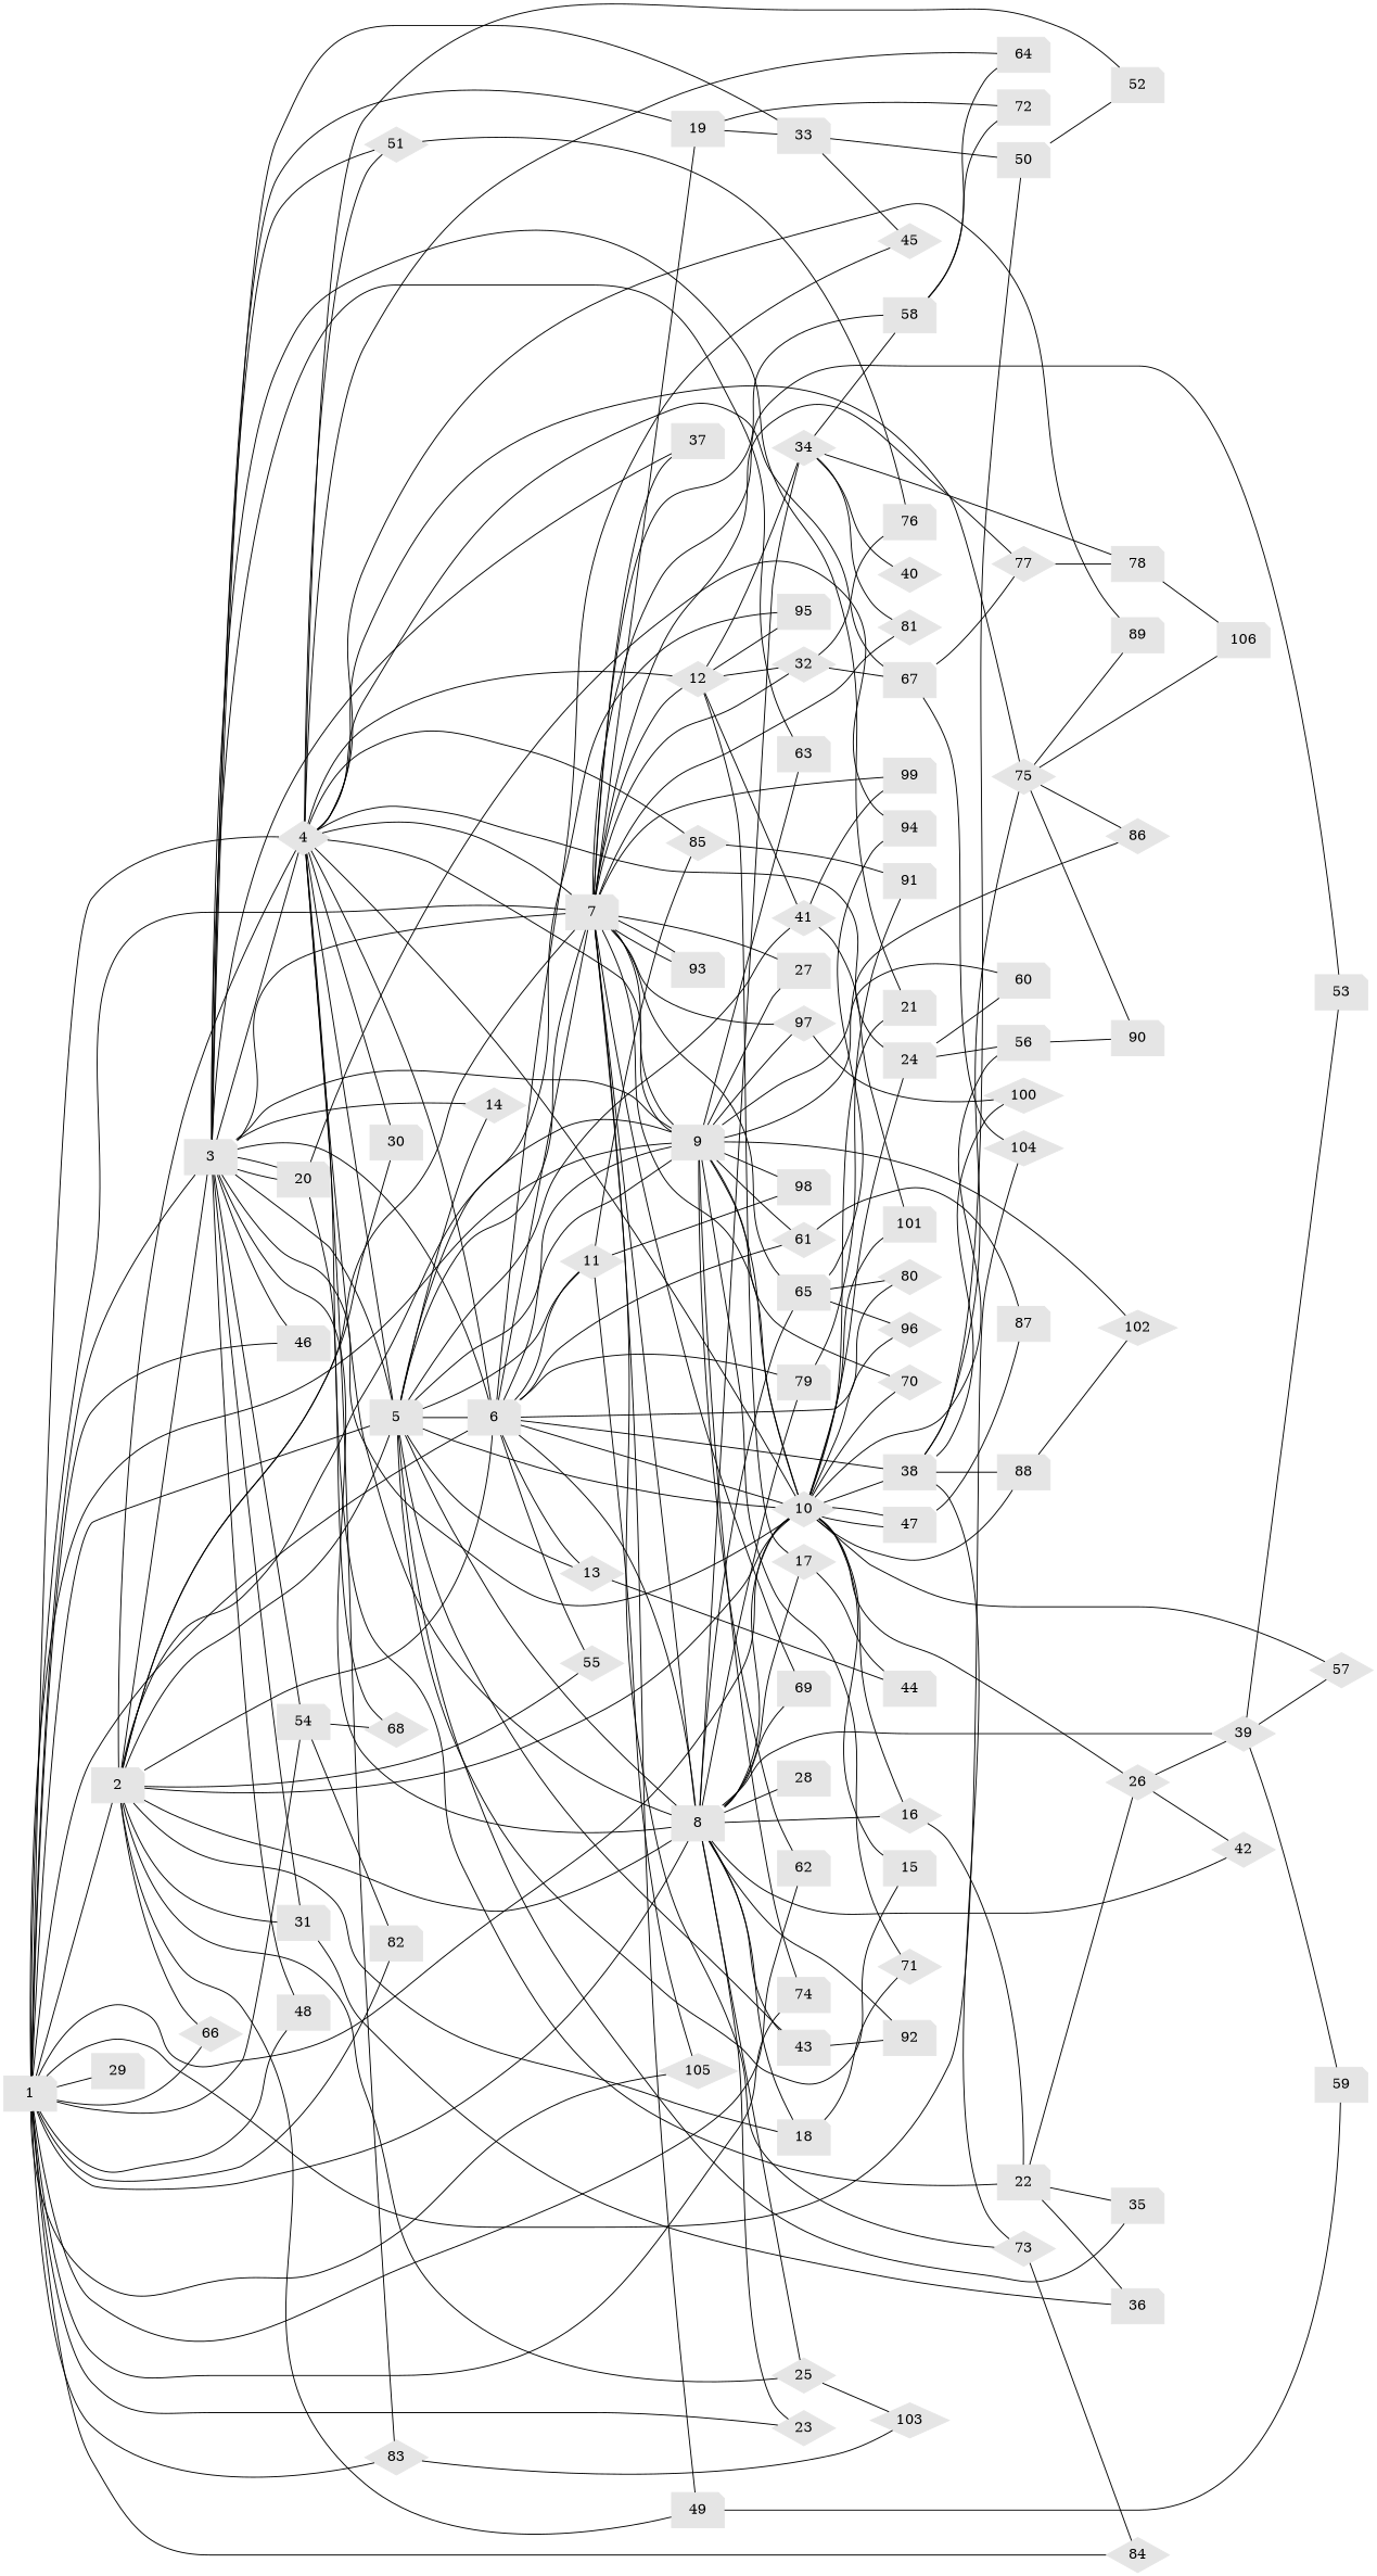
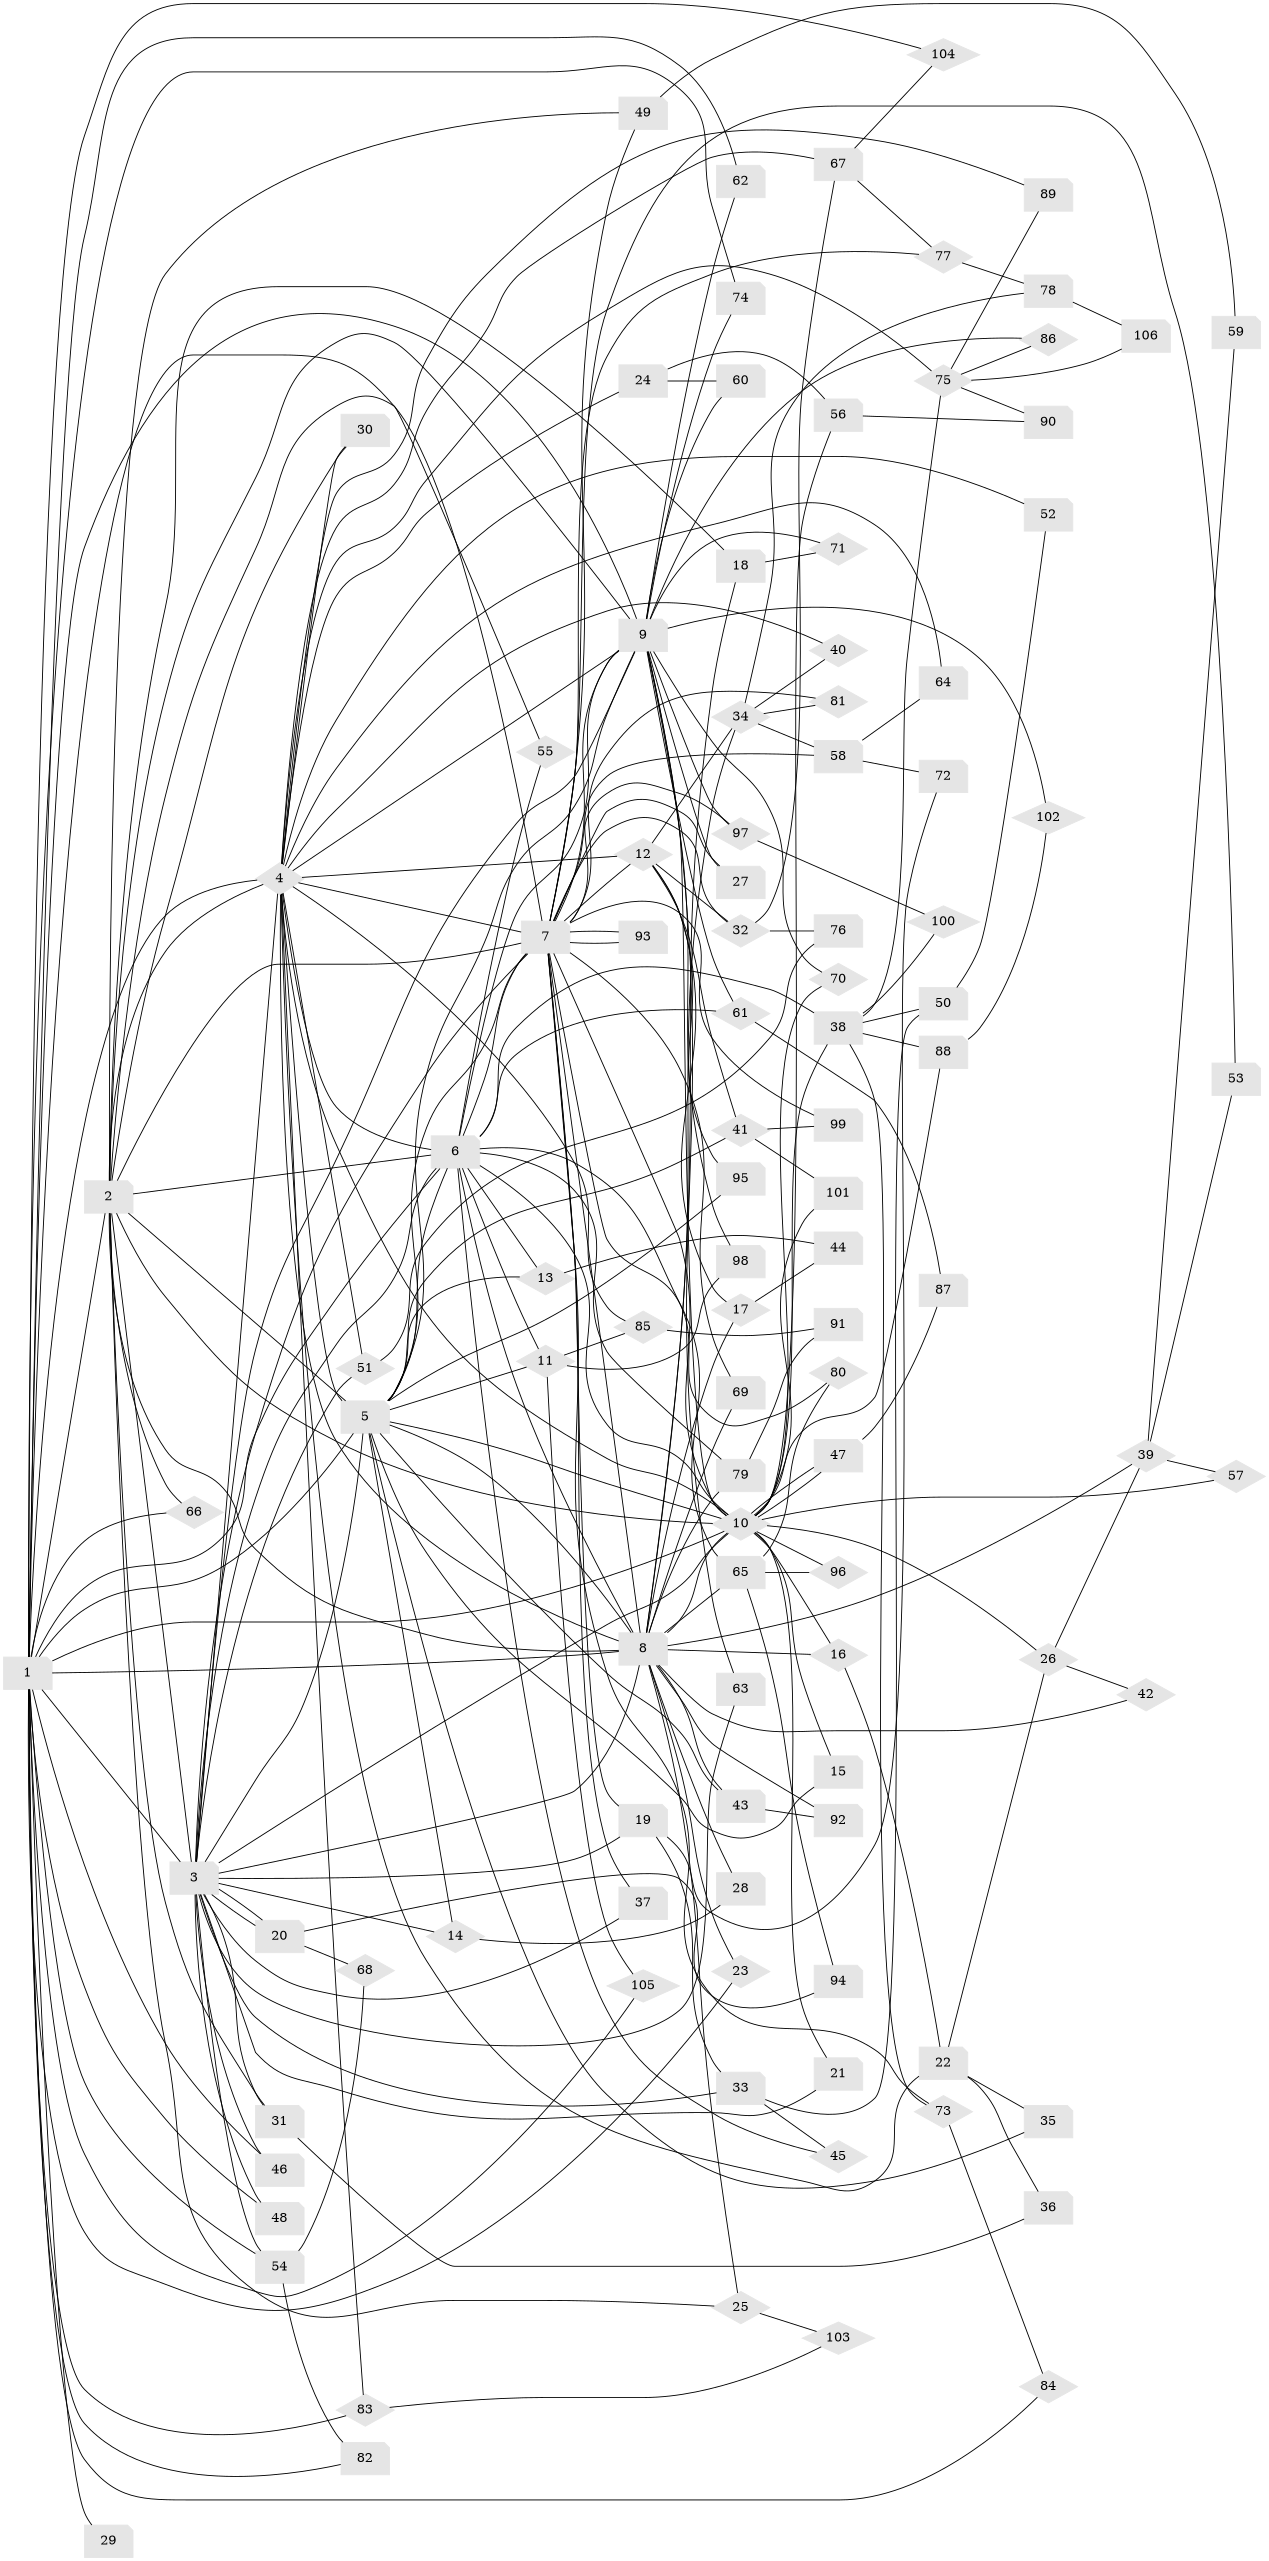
  graph {
    rankdir=LR
    node [color=gray90 shape=note style=filled]
    1
    2
    3
    4 [shape=diamond]
    5
    6
    7
    8
    9
    10 [shape=diamond]
    23 [shape=diamond]
    29
    46
    48
    54
    62
    66 [shape=diamond]
    74
    82
    83 [shape=diamond]
    84 [shape=diamond]
    104 [shape=diamond]
    105 [shape=diamond]
    18
    25 [shape=diamond]
    30
    31
    49
    55 [shape=diamond]
    14 [shape=diamond]
    19
    20
    21
    33
    37
    51 [shape=diamond]
    63
    12 [shape=diamond]
    22
    24
    40 [shape=diamond]
    52
    64
    67
    75 [shape=diamond]
    85 [shape=diamond]
    89
    11 [shape=diamond]
    13 [shape=diamond]
    15
    35
    41 [shape=diamond]
    43
    95
    38
    45 [shape=diamond]
    61 [shape=diamond]
    79
    80 [shape=diamond]
    27
    32 [shape=diamond]
    53
    58
    65
    69
    73 [shape=diamond]
    77 [shape=diamond]
    81 [shape=diamond]
    93
    97 [shape=diamond]
    99
    16 [shape=diamond]
    17 [shape=diamond]
    28
    34 [shape=diamond]
    39 [shape=diamond]
    42 [shape=diamond]
    92
    60
    70 [shape=diamond]
    71 [shape=diamond]
    86 [shape=diamond]
    98
    102 [shape=diamond]
    26 [shape=diamond]
    47
    56
    57 [shape=diamond]
    88
    96 [shape=diamond]
    101
    68 [shape=diamond]
    103 [shape=diamond]
    36
    59
    72
    94
    50
    76
    90
    106
    91
    44
    100 [shape=diamond]
    87
    78
    1 -- 2
    1 -- 3
    1 -- 4
    1 -- 5
    1 -- 6
    1 -- 7
    1 -- 8
    1 -- 9
    1 -- 10
    1 -- 23
    1 -- 29
    1 -- 46
    1 -- 48
    1 -- 54
    1 -- 62
    1 -- 66
    1 -- 74
    1 -- 82
    1 -- 83
    1 -- 84
    1 -- 104
    1 -- 105
    2 -- 3
    2 -- 4
    2 -- 5
    2 -- 6
    2 -- 7
    2 -- 8
    2 -- 9
    2 -- 10
    2 -- 66
    2 -- 18
    2 -- 25
    2 -- 30
    2 -- 31
    2 -- 49
    2 -- 55
    3 -- 4
    3 -- 5
    3 -- 6
    3 -- 7
    3 -- 8
    3 -- 9
    3 -- 10
    3 -- 46
    3 -- 48
    3 -- 54
    3 -- 31
    3 -- 14
    3 -- 19
    3 -- 20
    3 -- 20
    3 -- 21
    3 -- 33
    3 -- 37
    3 -- 51
    3 -- 63
    4 -- 5
    4 -- 6
    4 -- 7
    4 -- 8
    4 -- 9
    4 -- 10
    4 -- 83
    4 -- 30
    4 -- 51
    4 -- 12
    4 -- 22
    4 -- 24
+   4 -- 40
    4 -- 52
    4 -- 64
    4 -- 67
    4 -- 75
    4 -- 85
    4 -- 89
    5 -- 6
    5 -- 7
    5 -- 8
    5 -- 9
    5 -- 10
    5 -- 14
    5 -- 11
    5 -- 13
    5 -- 15
    5 -- 35
    5 -- 41
    5 -- 43
    5 -- 95
    6 -- 7
    6 -- 8
    6 -- 9
    6 -- 10
    6 -- 55
    6 -- 11
    6 -- 13
    6 -- 38
    6 -- 45
    6 -- 61
    6 -- 79
    6 -- 80
    7 -- 8
    7 -- 9
    7 -- 10
    7 -- 49
    7 -- 19
    7 -- 37
    7 -- 12
    7 -- 27
    7 -- 32
    7 -- 53
    7 -- 58
    7 -- 65
    7 -- 69
    7 -- 73
    7 -- 77
    7 -- 81
    7 -- 93
    7 -- 93
    7 -- 97
    7 -- 99
    8 -- 10
    8 -- 23
    8 -- 18
    8 -- 25
    8 -- 43
    8 -- 79
    8 -- 65
    8 -- 69
    8 -- 16
    8 -- 17
    8 -- 28
    8 -- 34
    8 -- 39
    8 -- 42
    8 -- 92
    9 -- 10
    9 -- 62
    9 -- 74
    9 -- 63
    9 -- 61
    9 -- 27
    9 -- 97
    9 -- 60
    9 -- 70
    9 -- 71
    9 -- 86
    9 -- 98
    9 -- 102
    10 -- 21
-   10 -- 24
    10 -- 15
    10 -- 38
    10 -- 16
    10 -- 70
    10 -- 26
    10 -- 47
    10 -- 47
    10 -- 56
    10 -- 57
    10 -- 88
    10 -- 96
    10 -- 101
    54 -- 82
    54 -- 68
    83 -- 103
    18 -- 71
    25 -- 103
    31 -- 36
    49 -- 59
+   14 -- 28
    19 -- 33
    19 -- 72
    20 -- 68
    20 -- 94
    33 -- 45
    33 -- 50
    51 -- 76
    12 -- 41
    12 -- 95
    12 -- 32
    12 -- 17
    12 -- 34
    22 -- 35
    22 -- 26
    22 -- 36
    24 -- 60
    24 -- 56
    67 -- 104
    67 -- 77
    75 -- 89
    75 -- 86
    75 -- 90
    75 -- 106
    85 -- 91
    11 -- 105
    11 -- 85
    11 -- 98
    13 -- 44
    41 -- 99
    41 -- 101
    43 -- 92
    38 -- 75
    38 -- 73
    38 -- 88
    38 -- 50
    38 -- 100
    61 -- 87
    79 -- 91
    32 -- 67
    32 -- 76
    58 -- 64
    58 -- 72
    65 -- 80
    65 -- 96
    65 -- 94
    73 -- 84
    77 -- 78
    97 -- 100
    16 -- 22
    17 -- 44
    34 -- 40
    34 -- 58
    34 -- 81
    34 -- 78
    39 -- 53
    39 -- 57
    39 -- 59
    26 -- 39
    26 -- 42
    47 -- 87
    56 -- 90
    88 -- 102
    50 -- 52
    78 -- 106
  }
